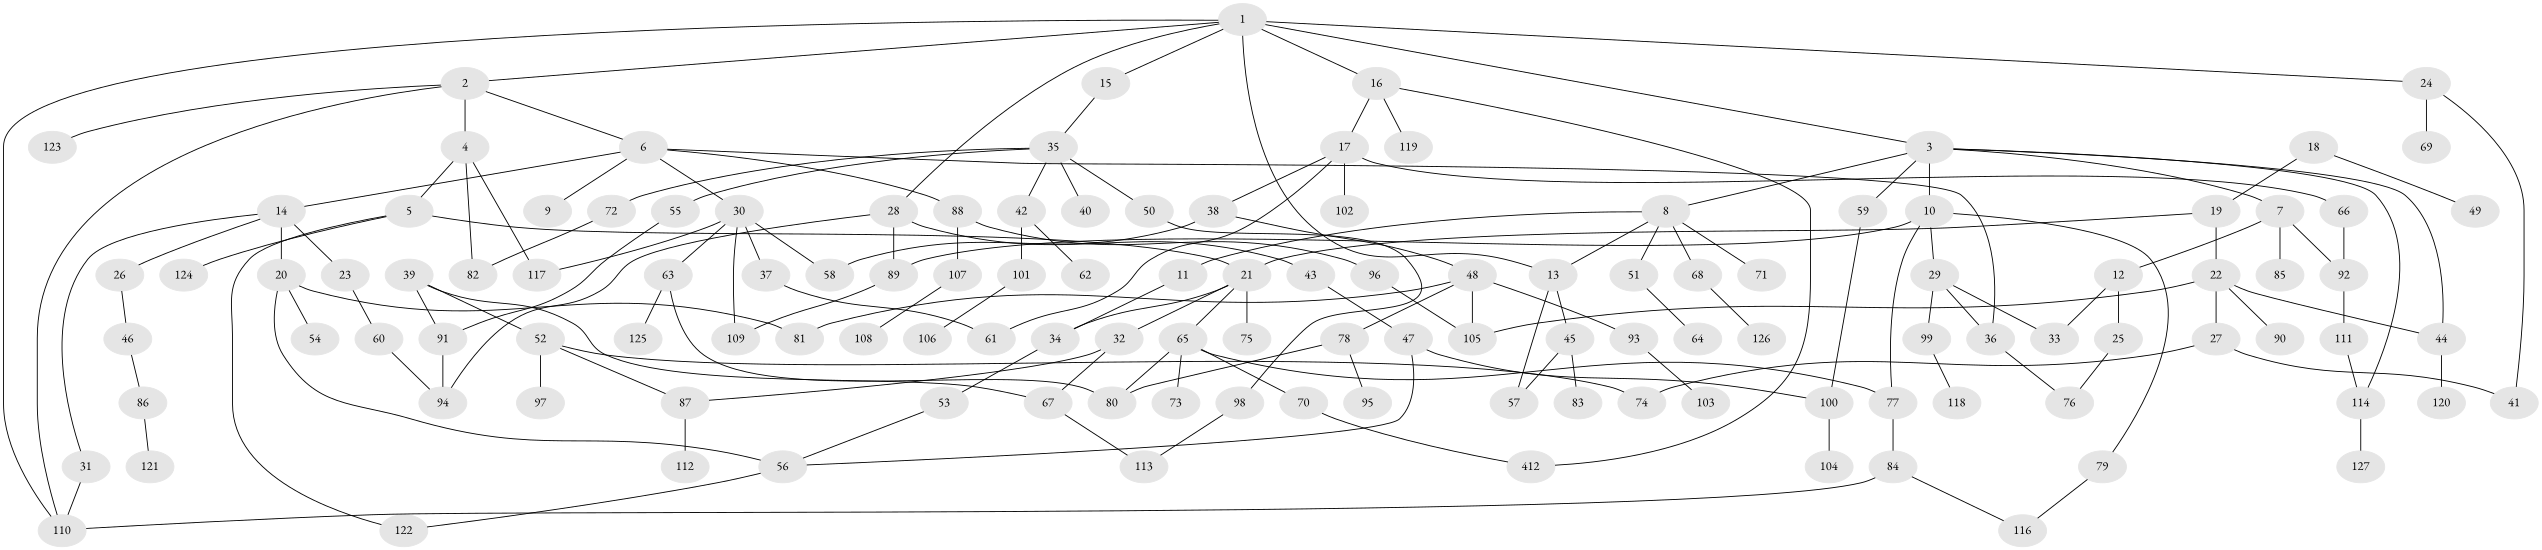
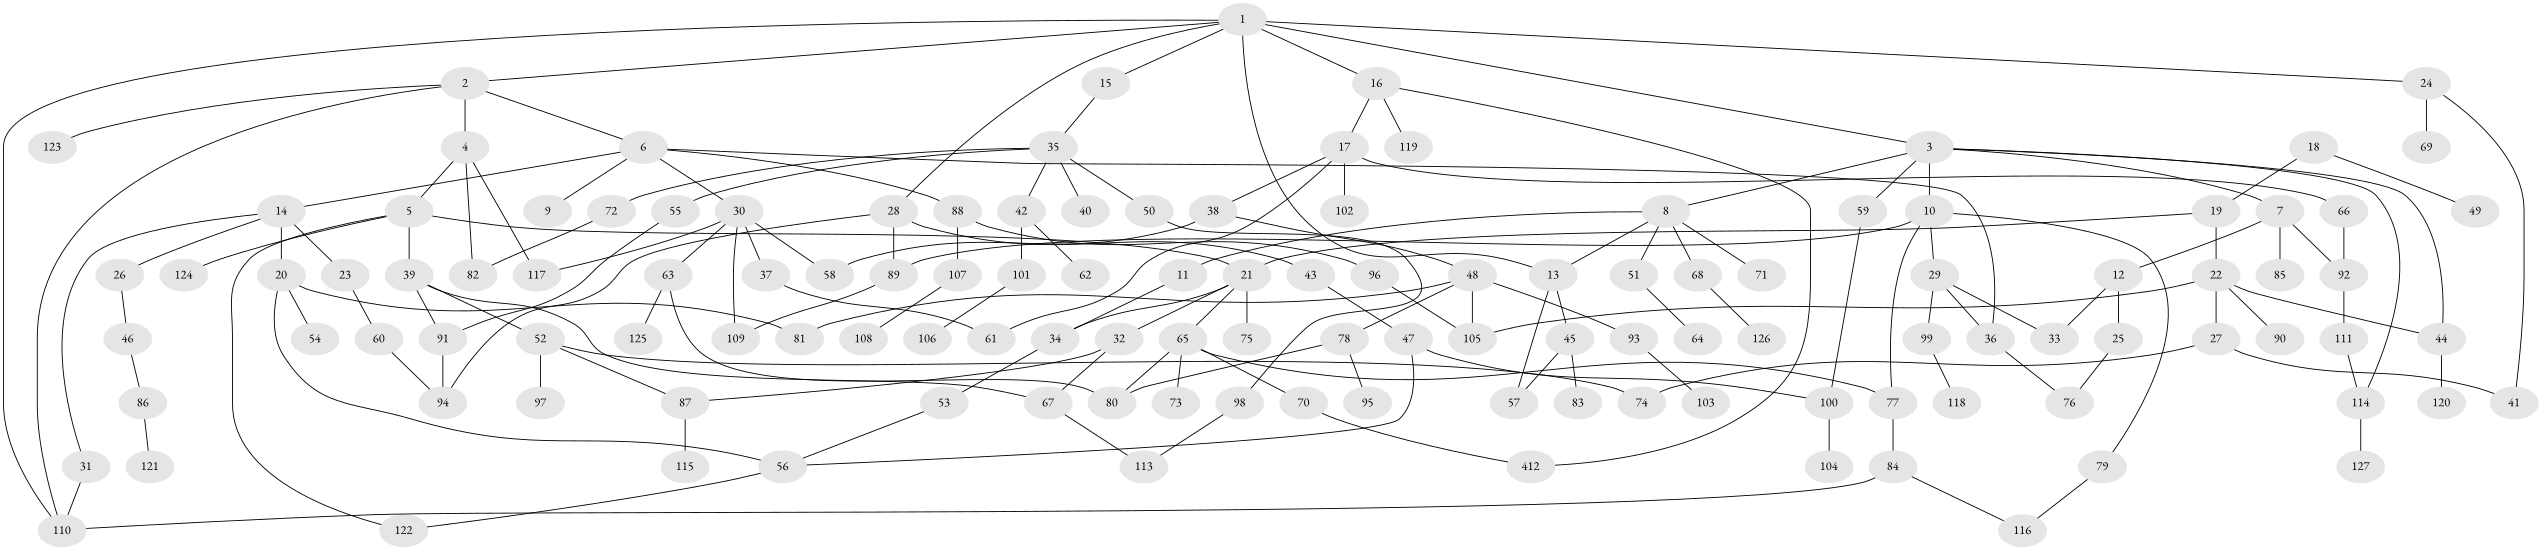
  graph {
    fontname="EB Garamond"
    node [color=gray90 fontname="EB Garamond" style=filled]
    edge [fontname="EB Garamond"]
    1
    2
    3
    13
    15
    16
    24
    28
    110
    4
    6
    123
    7
    8
    10
    44
    59
    114
    45
    57
    35
    17
    n23 [label=412]
    119
    41
    69
    89
    43
    94
    5
    82
    117
    9
    14
    30
    36
    88
    18
    19
    49
    12
    85
    92
    11
    51
    68
    71
    29
    77
    79
    120
    100
    127
    21
    39
    122
    124
    34
    32
    65
    75
    67
    52
    91
    20
    23
    26
    31
    37
    58
    63
    109
    76
    96
    107
    25
    33
    111
    64
    126
    99
    84
    116
    53
    83
    54
    56
    81
    60
    46
    40
    42
    50
    55
    72
    38
    61
    66
    102
    48
    22
    27
    90
    105
    87
    80
    70
    73
    74
    86
    47
    118
    125
    113
-   115 [label=112]
+   115
    62
    101
    98
    78
    93
    97
    106
    121
    104
    95
    103
    108
    1 -- 2
    1 -- 3
    1 -- 13
    1 -- 15
    1 -- 16
    1 -- 24
    1 -- 28
    1 -- 110
    2 -- 110
    2 -- 4
    2 -- 6
    2 -- 123
    3 -- 7
    3 -- 8
    3 -- 10
    3 -- 44
    3 -- 59
    3 -- 114
    13 -- 45
    13 -- 57
    15 -- 35
    16 -- 17
    16 -- n23
    16 -- 119
    24 -- 41
    24 -- 69
    28 -- 89
    28 -- 43
    28 -- 94
    4 -- 5
    4 -- 82
    4 -- 117
    6 -- 9
    6 -- 14
    6 -- 30
    6 -- 36
    6 -- 88
    7 -- 12
    7 -- 85
    7 -- 92
    8 -- 13
    8 -- 11
    8 -- 51
    8 -- 68
    8 -- 71
    10 -- 89
    10 -- 29
    10 -- 77
    10 -- 79
    44 -- 120
    59 -- 100
    114 -- 127
    45 -- 57
    45 -- 83
    35 -- 40
    35 -- 42
    35 -- 50
    35 -- 55
    35 -- 72
    17 -- 38
    17 -- 61
    17 -- 66
    17 -- 102
    89 -- 109
    43 -- 47
    5 -- 21
+   5 -- 39
    5 -- 122
    5 -- 124
    14 -- 20
    14 -- 23
    14 -- 26
    14 -- 31
    30 -- 117
    30 -- 37
    30 -- 58
    30 -- 63
    30 -- 109
    36 -- 76
    88 -- 96
    88 -- 107
    18 -- 19
    18 -- 49
    19 -- 21
    19 -- 22
    12 -- 25
    12 -- 33
    92 -- 111
    11 -- 34
    51 -- 64
    68 -- 126
    29 -- 36
    29 -- 33
    29 -- 99
    77 -- 84
    79 -- 116
    100 -- 104
    21 -- 34
    21 -- 32
    21 -- 65
    21 -- 75
    39 -- 67
    39 -- 52
    39 -- 91
    34 -- 53
    32 -- 67
    32 -- 87
    65 -- 77
    65 -- 80
    65 -- 70
    65 -- 73
    67 -- 113
    52 -- 87
    52 -- 74
    52 -- 97
    91 -- 94
    20 -- 54
    20 -- 56
    20 -- 81
    23 -- 60
    26 -- 46
    31 -- 110
    37 -- 61
    63 -- 80
    63 -- 125
    96 -- 105
    107 -- 108
    25 -- 76
    111 -- 114
    99 -- 118
    84 -- 110
    84 -- 116
    53 -- 56
    56 -- 122
    60 -- 94
    46 -- 86
    42 -- 62
    42 -- 101
    50 -- 98
    55 -- 91
    72 -- 82
    38 -- 58
    38 -- 48
    66 -- 92
    48 -- 81
    48 -- 105
    48 -- 78
    48 -- 93
    22 -- 44
    22 -- 27
    22 -- 90
    22 -- 105
    27 -- 41
    27 -- 74
    87 -- 115
    70 -- n23
    86 -- 121
    47 -- 100
    47 -- 56
    101 -- 106
    98 -- 113
    78 -- 80
    78 -- 95
    93 -- 103
  }
